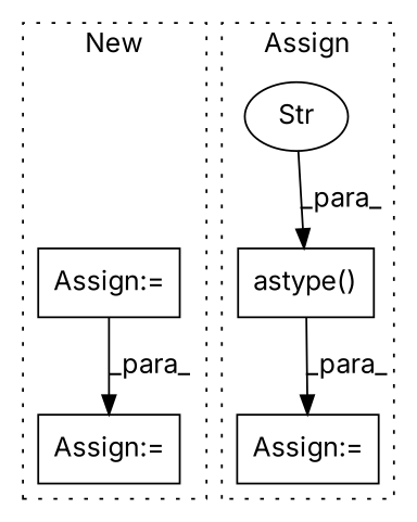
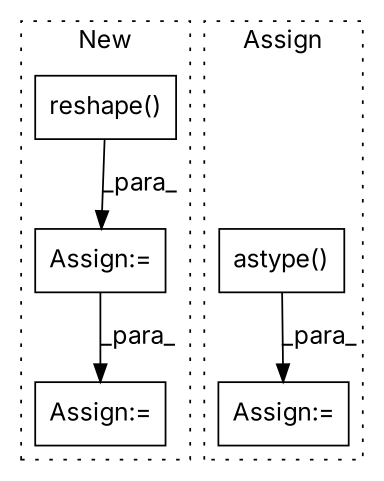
  digraph {
    fontname=Inter
    node [a=68 fontname=Inter shape=box]
    edge [fontname=Inter]
+   n1 [a=75 l="11,1" label="reshape()" s="8680,8699"]
    n2 [l=5 label="Assign:=" s=8912]
    n3 [l=3 label="Assign:=" s=8634]
    n4 [a=75 l="48,1" label="astype()" s="7505,7560"]
-   n5 [a=66 l=7 label=Str s=7553 shape=ellipse]
    n6 [l=4 label="Assign:=" s=7501]
    subgraph cluster_1 {
      label=New
      style=dotted
+     n1
      n2
      n3
    }
    subgraph cluster_2 {
      label=Assign
      style=dotted
      n4
-     n5
      n6
    }
+   n1 -> n3 [label=_para_]
    n3 -> n2 [label=_para_]
    n4 -> n6 [label=_para_]
-   n5 -> n4 [label=_para_]
  }
